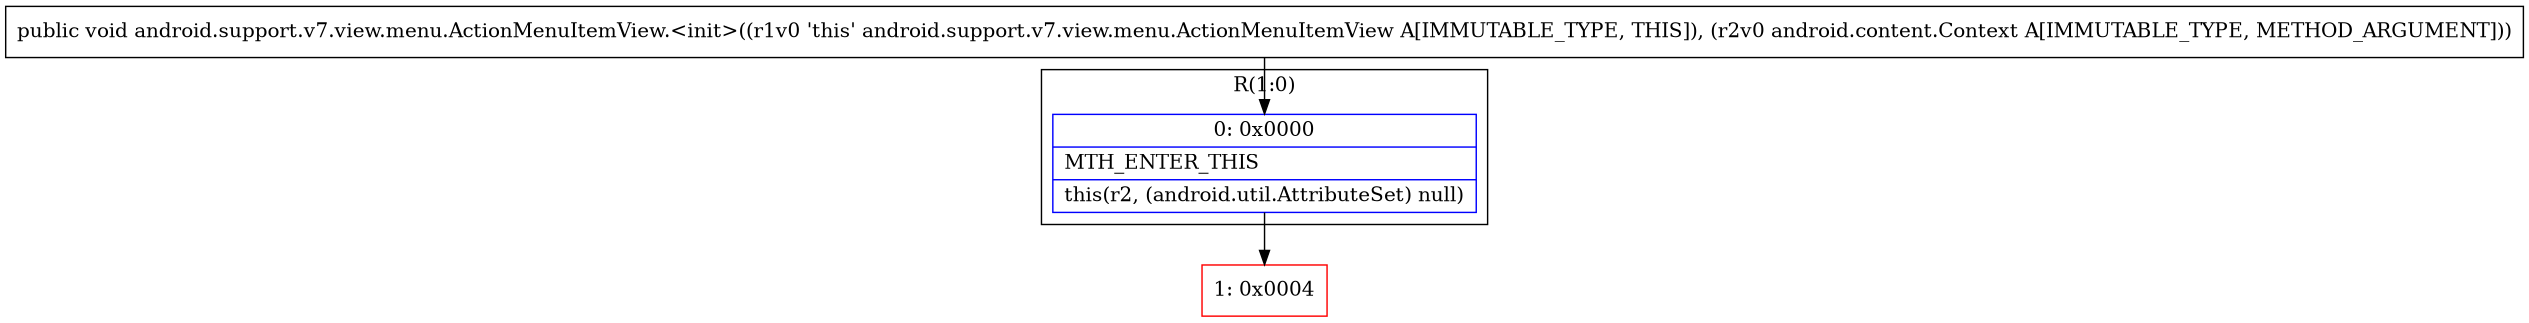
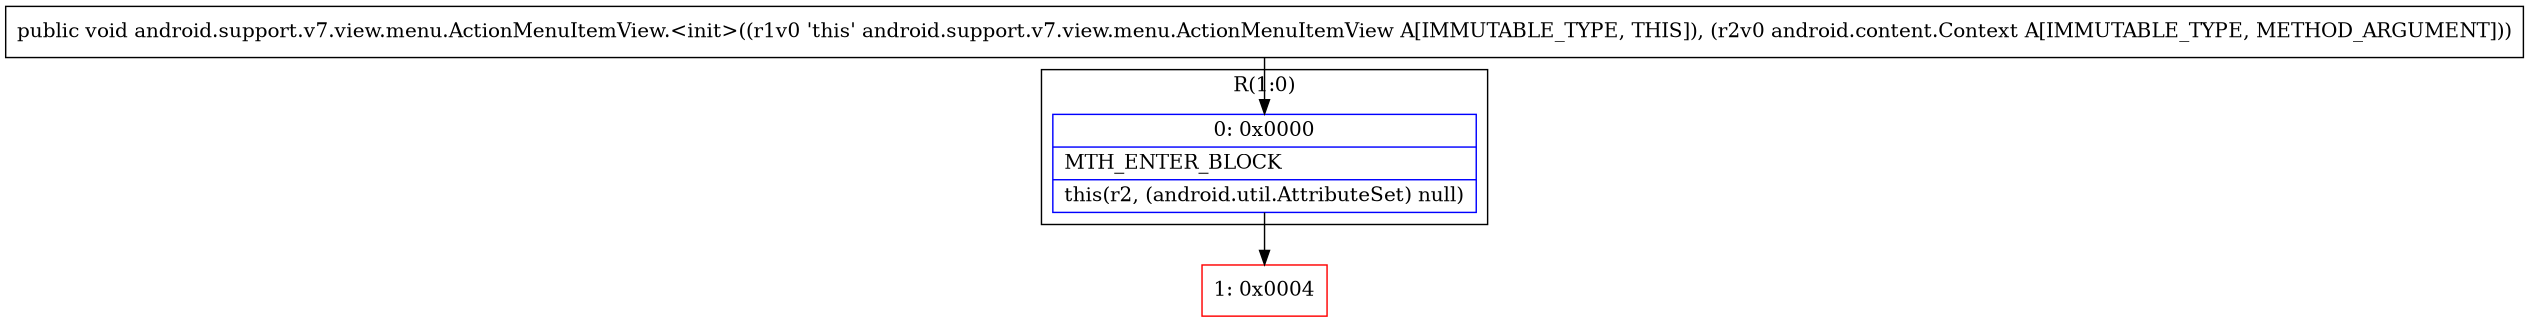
  digraph {
    node [shape=record]
-   n1 [color=blue label="{0\:\ 0x0000|MTH_ENTER_THIS\l|this(r2, (android.util.AttributeSet) null)\l}"]
+   n1 [color=blue label="{0\:\ 0x0000|MTH_ENTER_BLOCK\l|this(r2, (android.util.AttributeSet) null)\l}"]
    n2 [color=red label="{1\:\ 0x0004}"]
    n3 [label="{public void android.support.v7.view.menu.ActionMenuItemView.\<init\>((r1v0 'this' android.support.v7.view.menu.ActionMenuItemView A[IMMUTABLE_TYPE, THIS]), (r2v0 android.content.Context A[IMMUTABLE_TYPE, METHOD_ARGUMENT])) }"]
    subgraph cluster_1 {
      label="R(1:0)"
      n1
    }
    n1 -> n2
    n3 -> n1
  }
